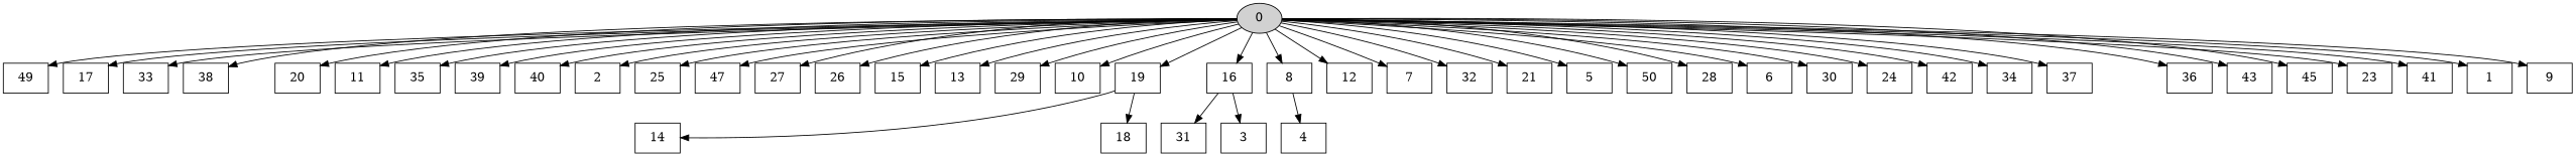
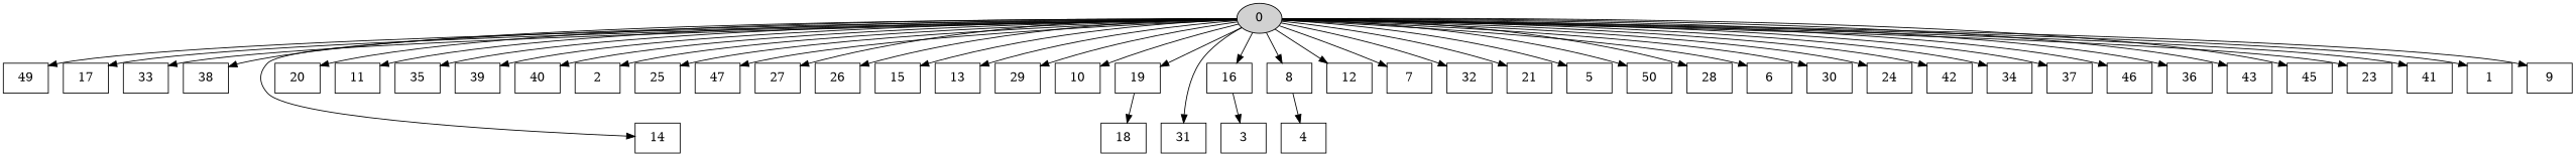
  digraph {
    node [fillcolor=white style=filled shape=box]
    0 [fillcolor=grey82 shape=""]
    n2 [label="49\n"]
    n3 [label="17\n"]
    n4 [label="33\n"]
    n5 [label="38\n"]
    n6 [label="14\n"]
    n7 [label="20\n"]
    n8 [label="11\n"]
    n9 [label="35\n"]
    n10 [label="39\n"]
    n11 [label="40\n"]
    n12 [label="2\n"]
    n13 [label="25\n"]
    n14 [label="47\n"]
    n15 [label="27\n"]
    n16 [label="26\n"]
    n17 [label="15\n"]
    n18 [label="13\n"]
    n19 [label="29\n"]
    n20 [label="10\n"]
    n21 [label="31\n"]
    n22 [label="19\n"]
    n23 [label="16\n"]
    n24 [label="8\n"]
    n25 [label="12\n"]
    n26 [label="7\n"]
    n27 [label="32\n"]
    n28 [label="21\n"]
    n29 [label="5\n"]
    n30 [label="50\n"]
    n31 [label="28\n"]
    n32 [label="6\n"]
    n33 [label="30\n"]
    n34 [label="24\n"]
    n35 [label="42\n"]
    n36 [label="34\n"]
    n37 [label="37\n"]
+   n38 [label="46\n"]
    n39 [label="36\n"]
    n40 [label="43\n"]
    n41 [label="45\n"]
    n42 [label="23\n"]
    n43 [label="41\n"]
    n44 [label="1\n"]
    n45 [label="9\n"]
    n46 [label="4\n"]
    n47 [label="3\n"]
    n48 [label="18\n"]
    0 -> n2
    0 -> n3
    0 -> n4
    0 -> n5
-   n22 -> n6
+   0 -> n6
    0 -> n7
    0 -> n8
    0 -> n9
    0 -> n10
    0 -> n11
    0 -> n12
    0 -> n13
    0 -> n14
    0 -> n15
    0 -> n16
    0 -> n17
    0 -> n18
    0 -> n19
    0 -> n20
-   n23 -> n21
+   0 -> n21
    0 -> n22
    0 -> n23
    0 -> n24
    0 -> n25
    0 -> n26
    0 -> n27
    0 -> n28
    0 -> n29
    0 -> n30
    0 -> n31
    0 -> n32
    0 -> n33
    0 -> n34
    0 -> n35
    0 -> n36
    0 -> n37
+   0 -> n38
    0 -> n39
    0 -> n40
    0 -> n41
    0 -> n42
    0 -> n43
    0 -> n44
    0 -> n45
    n22 -> n48
    n23 -> n47
    n24 -> n46
  }
